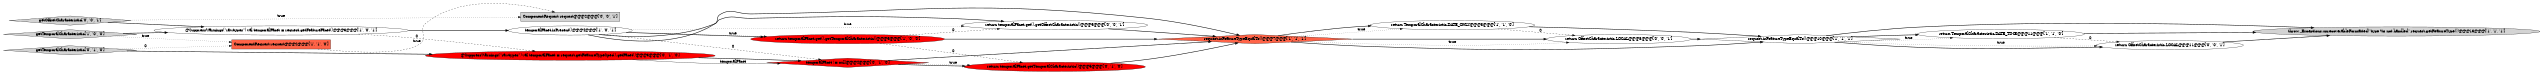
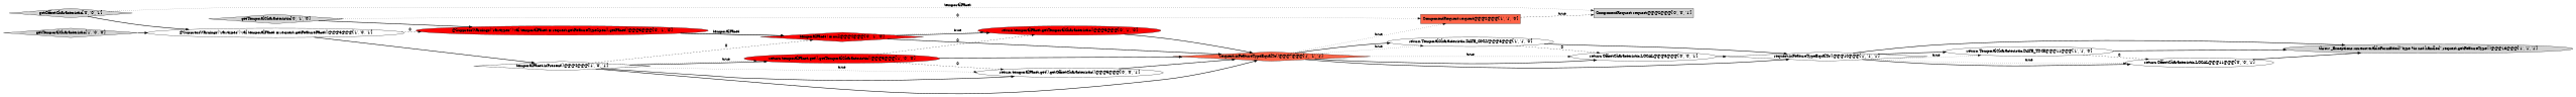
  digraph {
    rankdir=LR
    node [fillcolor=white shape=ellipse style=filled]
    edge [style=bold]
    n1 [label="return TemporalCharacteristic.DATE_ONLY@@@8@@@['1', '1', '0']"]
    n2 [label="return OffsetCharacteristic.LOCAL@@@8@@@['0', '0', '1']"]
    n3 [label="request.isFeatureTypeEqualTo()@@@10@@@['1', '1', '1']" shape=diamond]
    n4 [label="return TemporalCharacteristic.DATE_TIME@@@11@@@['1', '1', '0']"]
    n5 [fillcolor=lightgray label="throw _Exceptions.unrecoverableFormatted(\"type %s not handled\",request.getFeatureType())@@@13@@@['1', '1', '1']"]
    n6 [label="return OffsetCharacteristic.LOCAL@@@11@@@['0', '0', '1']"]
    n7 [fillcolor=red label="temporalFacet != null@@@4@@@['0', '1', '0']" shape=diamond]
    n8 [fillcolor=red label="return temporalFacet.getTemporalCharacteristic()@@@5@@@['0', '1', '0']"]
    n9 [fillcolor=tomato label="request.isFeatureTypeEqualTo()@@@7@@@['1', '1', '1']" shape=diamond]
    n10 [label="@SuppressWarnings(\"rawtypes\") val temporalFacet = request.getFeatureFacet()@@@3@@@['1', '0', '1']"]
-   n11 [label="temporalFacet.isPresent()@@@4@@@['1', '0', '1']"]
+   n11 [label="temporalFacet.isPresent()@@@4@@@['1', '0', '1']" shape=diamond]
    n12 [fillcolor=red label="@SuppressWarnings(\"rawtypes\") val temporalFacet = request.getFeatureTypeSpec().getFacet()@@@3@@@['0', '1', '0']"]
    n13 [label="return temporalFacet.get().getOffsetCharacteristic()@@@5@@@['0', '0', '1']"]
    n14 [fillcolor=red label="return temporalFacet.get().getTemporalCharacteristic()@@@5@@@['1', '0', '0']"]
    n15 [fillcolor=tomato label="ComponentRequest request@@@2@@@['1', '1', '0']" shape=box]
    n16 [fillcolor=lightgray label="ComponentRequest request@@@2@@@['0', '0', '1']" shape=box]
    n17 [fillcolor=lightgray label="getOffsetCharacteristic['0', '0', '1']" shape=diamond]
    n18 [fillcolor=lightgray label="getTemporalCharacteristic['1', '0', '0']" shape=diamond]
    n19 [fillcolor=lightgray label="getTemporalCharacteristic['0', '1', '0']" shape=diamond]
    n1 -> n2 [label=0 style=dashed]
    n1 -> n3
    n2 -> n3
    n3 -> n4
    n3 -> n4 [label=true style=dotted]
    n3 -> n5
    n3 -> n6 [label=true style=dotted]
    n3 -> n6
    n4 -> n5
    n4 -> n6 [label=0 style=dashed]
    n6 -> n5
    n7 -> n8 [label=true style=dotted]
    n7 -> n8
    n7 -> n9
    n8 -> n9
    n9 -> n1
    n9 -> n1 [label=true style=dotted]
    n9 -> n2
    n9 -> n2 [label=true style=dotted]
    n9 -> n3
    n10 -> n11
    n10 -> n12 [label=0 style=dashed]
    n11 -> n7 [label=0 style=dashed]
    n11 -> n9
    n11 -> n13
    n11 -> n13 [label=true style=dotted]
    n11 -> n14 [label=true style=dotted]
    n11 -> n14
    n12 -> n7
    n12 -> n7 [label=temporalFacet style=solid]
    n13 -> n9
    n14 -> n8 [label=0 style=dashed]
    n14 -> n9
    n14 -> n13 [label=0 style=dashed]
    n15 -> n16 [label=true style=dashed]
    n17 -> n10
-   n17 -> n16 [label=true style=dotted]
+   n17 -> n16 [label=temporalFacet style=dotted]
    n18 -> n10
-   n18 -> n15 [label=true style=dotted]
+   n9 -> n15 [label=true style=dotted]
    n19 -> n12
    n19 -> n15 [label=0 style=dotted]
  }
